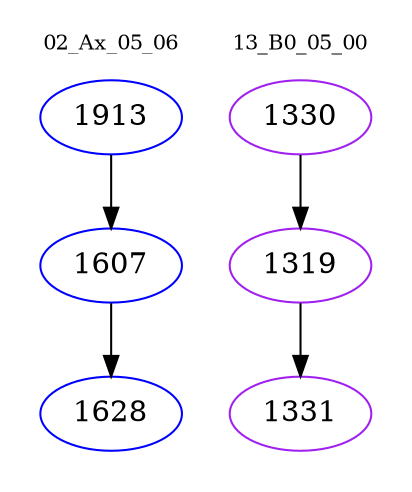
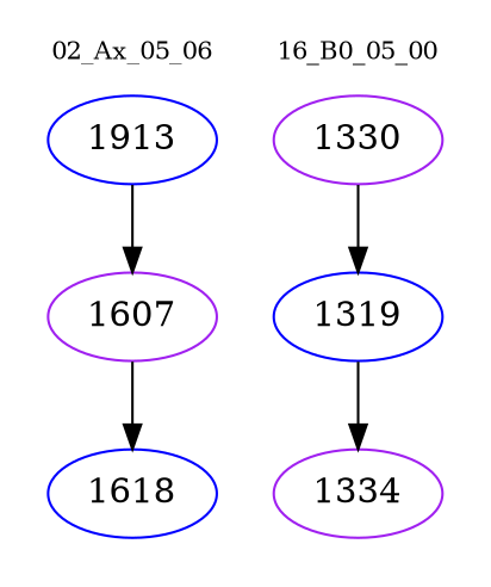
  digraph {
    node [color=blue]
    edge [color=black]
    n1 [label=1913]
-   n2 [label=1607]
-   n3 [label=1628]
+   n2 [color=purple label=1607]
+   n3 [label=1618]
    n4 [color=purple label=1330]
-   n5 [color=purple label=1319]
-   n6 [color=purple label=1331]
+   n5 [label=1319]
+   n6 [color=purple label=1334]
    subgraph cluster_1 {
      color=white
      fontsize=10
      label="02_Ax_05_06"
      n1
      n2
      n3
    }
    subgraph cluster_2 {
      color=white
      fontsize=10
-     label="13_B0_05_00"
+     label="16_B0_05_00"
      n4
      n5
      n6
    }
    n1 -> n2
    n2 -> n3
    n4 -> n5
    n5 -> n6
  }
